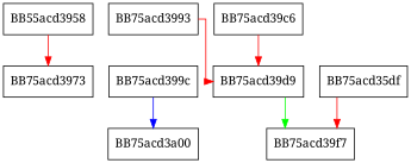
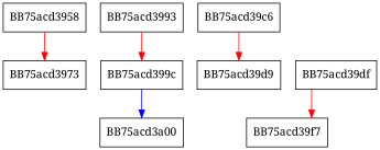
  digraph {
    fontname="Noto Serif"
    splines=ortho
    node [fontname="Noto Serif" shape=box]
    edge [color=red fontname="Noto Serif"]
-   BB75acd3958 [label=BB55acd3958]
+   BB75acd3958
    BB75acd3973
    BB75acd399c
    BB75acd3a00
    BB75acd3993
    BB75acd39c6
    BB75acd39d9
    BB75acd39f7
-   BB75acd39df [label=BB75acd35df]
+   BB75acd39df
    BB75acd3958 -> BB75acd3973
    BB75acd399c -> BB75acd3a00 [color=blue]
-   BB75acd3993 -> BB75acd39d9
+   BB75acd3993 -> BB75acd399c
    BB75acd39c6 -> BB75acd39d9
-   BB75acd39d9 -> BB75acd39f7 [color=green]
    BB75acd39df -> BB75acd39f7
  }
